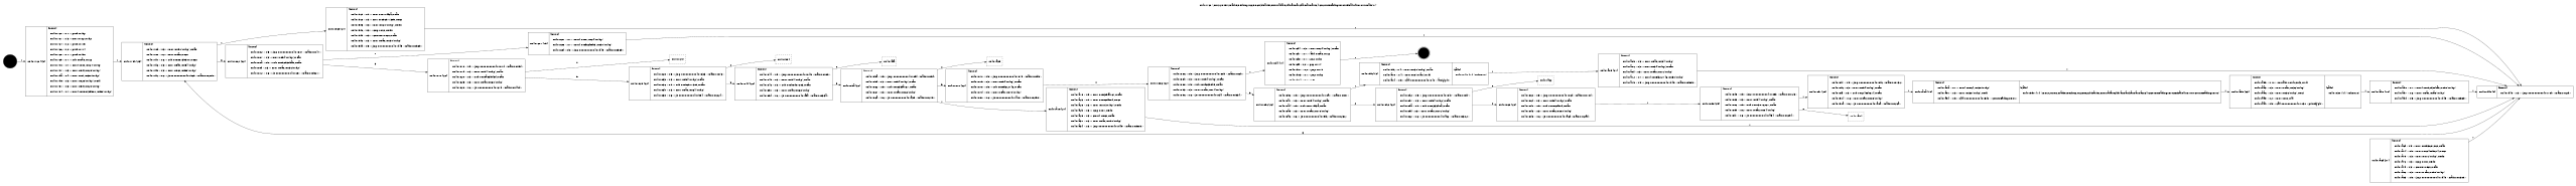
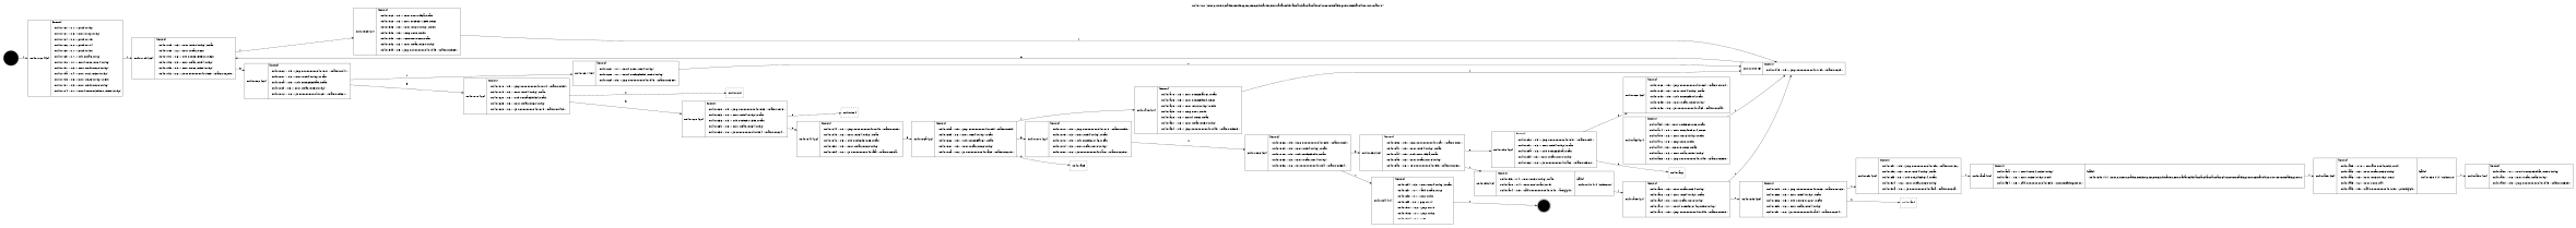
  digraph {
    label="0x4017c0 (/mnt/c/Users/mathe/Desktop/tcc/POCII/binaries/extr_radare2librasmarcharmarmass64.c_countLeadingZeros_Final-ollvm.out::main(0))"
    labelloc=t
    rankdir=LR
    node [shape=record]
    Entry [fillcolor=black height=0.3 shape=circle style=filled width=0.3]
    n2 [label="{\n     0x4017c0 [43]\l\n     | [instrs]\l\n     &nbsp;&nbsp;0x4017c0 \<+1\>: push %rbp\l\n     &nbsp;&nbsp;0x4017c1 \<+3\>: mov %rsp,%rbp\l\n     &nbsp;&nbsp;0x4017c4 \<+2\>: push %r15\l\n     &nbsp;&nbsp;0x4017c6 \<+2\>: push %r14\l\n     &nbsp;&nbsp;0x4017c8 \<+1\>: push %rbx\l\n     &nbsp;&nbsp;0x4017c9 \<+7\>: sub $0xa8,%rsp\l\n     &nbsp;&nbsp;0x4017d0 \<+7\>: movl $0x0,-0x24(%rbp)\l\n     &nbsp;&nbsp;0x4017d7 \<+3\>: mov %edi,-0x28(%rbp)\l\n     &nbsp;&nbsp;0x4017da \<+4\>: mov %rsi,-0x30(%rbp)\l\n     &nbsp;&nbsp;0x4017de \<+3\>: mov -0x28(%rbp),%edi\l\n     &nbsp;&nbsp;0x4017e1 \<+3\>: mov %edi,-0x20(%rbp)\l\n     &nbsp;&nbsp;0x4017e4 \<+7\>: movl $0x88139500,-0x50(%rbp)\l\n  }"]
    n3 [label="{\n     0x4017eb [23]\l\n     | [instrs]\l\n     &nbsp;&nbsp;0x4017eb \<+3\>: mov -0x50(%rbp),%eax\l\n     &nbsp;&nbsp;0x4017ee \<+2\>: mov %eax,%ecx\l\n     &nbsp;&nbsp;0x4017f0 \<+6\>: sub $0x88139500,%ecx\l\n     &nbsp;&nbsp;0x4017f6 \<+3\>: mov %eax,-0x54(%rbp)\l\n     &nbsp;&nbsp;0x4017f9 \<+3\>: mov %ecx,-0x58(%rbp)\l\n     &nbsp;&nbsp;0x4017fc \<+6\>: je 00000000004019c9 \<main+0x209\>\l\n  }"]
    n4 [label="{\n     0x4019c9 [27]\l\n     | [instrs]\l\n     &nbsp;&nbsp;0x4019c9 \<+5\>: mov $0x11df2a,%eax\l\n     &nbsp;&nbsp;0x4019ce \<+5\>: mov $0x9c9713e9,%ecx\l\n     &nbsp;&nbsp;0x4019d3 \<+3\>: mov -0x20(%rbp),%edx\l\n     &nbsp;&nbsp;0x4019d6 \<+3\>: cmp $0x2,%edx\l\n     &nbsp;&nbsp;0x4019d9 \<+3\>: cmovne %ecx,%eax\l\n     &nbsp;&nbsp;0x4019dc \<+3\>: mov %eax,-0x50(%rbp)\l\n     &nbsp;&nbsp;0x4019df \<+5\>: jmp 0000000000401d49 \<main+0x589\>\l\n  }"]
    n5 [label="{\n     0x401802 [22]\l\n     | [instrs]\l\n     &nbsp;&nbsp;0x401802 \<+5\>: jmp 0000000000401807 \<main+0x47\>\l\n     &nbsp;&nbsp;0x401807 \<+3\>: mov -0x54(%rbp),%eax\l\n     &nbsp;&nbsp;0x40180a \<+5\>: sub $0x9253eba9,%eax\l\n     &nbsp;&nbsp;0x40180f \<+3\>: mov %eax,-0x5c(%rbp)\l\n     &nbsp;&nbsp;0x401812 \<+6\>: je 0000000000401ce1 \<main+0x521\>\l\n  }"]
    n6 [label="{\n     0x401d49 [5]\l\n     | [instrs]\l\n     &nbsp;&nbsp;0x401d49 \<+5\>: jmp 00000000004017eb \<main+0x2b\>\l\n  }"]
    n7 [label="{\n     0x401ce1 [19]\l\n     | [instrs]\l\n     &nbsp;&nbsp;0x401ce1 \<+7\>: movl $0x0,-0x24(%rbp)\l\n     &nbsp;&nbsp;0x401ce8 \<+7\>: movl $0xfccf0eb5,-0x50(%rbp)\l\n     &nbsp;&nbsp;0x401cef \<+5\>: jmp 0000000000401d49 \<main+0x589\>\l\n  }"]
    n8 [label="{\n     0x401818 [22]\l\n     | [instrs]\l\n     &nbsp;&nbsp;0x401818 \<+5\>: jmp 000000000040181d \<main+0x5d\>\l\n     &nbsp;&nbsp;0x40181d \<+3\>: mov -0x54(%rbp),%eax\l\n     &nbsp;&nbsp;0x401820 \<+5\>: sub $0x9a83bd5d,%eax\l\n     &nbsp;&nbsp;0x401825 \<+3\>: mov %eax,-0x60(%rbp)\l\n     &nbsp;&nbsp;0x401828 \<+6\>: je 0000000000401c7d \<main+0x4bd\>\l\n  }"]
    n9 [label="{\n     0x401c7d\l\n  }" style=dashed]
    n10 [label="{\n     0x40182e [22]\l\n     | [instrs]\l\n     &nbsp;&nbsp;0x40182e \<+5\>: jmp 0000000000401833 \<main+0x73\>\l\n     &nbsp;&nbsp;0x401833 \<+3\>: mov -0x54(%rbp),%eax\l\n     &nbsp;&nbsp;0x401836 \<+5\>: sub $0x9c9713e9,%eax\l\n     &nbsp;&nbsp;0x40183b \<+3\>: mov %eax,-0x64(%rbp)\l\n     &nbsp;&nbsp;0x40183e \<+6\>: je 00000000004019e4 \<main+0x224\>\l\n  }"]
    Exit [fillcolor=black height=0.3 peripheries=2 shape=circle style=filled width=0.3]
    n12 [label="{\n     0x4019e4\l\n  }" style=dashed]
    n13 [label="{\n     0x401844 [22]\l\n     | [instrs]\l\n     &nbsp;&nbsp;0x401844 \<+5\>: jmp 0000000000401849 \<main+0x89\>\l\n     &nbsp;&nbsp;0x401849 \<+3\>: mov -0x54(%rbp),%eax\l\n     &nbsp;&nbsp;0x40184c \<+5\>: sub $0xb8d87c85,%eax\l\n     &nbsp;&nbsp;0x401851 \<+3\>: mov %eax,-0x68(%rbp)\l\n     &nbsp;&nbsp;0x401854 \<+6\>: je 0000000000401afa \<main+0x33a\>\l\n  }"]
    n14 [label="{\n     0x401ab0 [18]\l\n     | [instrs]\l\n     &nbsp;&nbsp;0x401ab0 \<+7\>: movl $0x9253eba9,-0x50(%rbp)\l\n     &nbsp;&nbsp;0x401ab7 \<+6\>: mov %eax,-0xa8(%rbp)\l\n     &nbsp;&nbsp;0x401abd \<+5\>: jmp 0000000000401d49 \<main+0x589\>\l\n  }"]
-   n15 [label="{\n     0x401afa\l\n  }" style=dashed]
    n16 [label="{\n     0x40185a [22]\l\n     | [instrs]\l\n     &nbsp;&nbsp;0x40185a \<+5\>: jmp 000000000040185f \<main+0x9f\>\l\n     &nbsp;&nbsp;0x40185f \<+3\>: mov -0x54(%rbp),%eax\l\n     &nbsp;&nbsp;0x401862 \<+5\>: sub $0xc35fa167,%eax\l\n     &nbsp;&nbsp;0x401867 \<+3\>: mov %eax,-0x6c(%rbp)\l\n     &nbsp;&nbsp;0x40186a \<+6\>: je 0000000000401a39 \<main+0x279\>\l\n  }"]
    n17 [label="{\n     0x401a99 [23]\l\n     | [instrs]\l\n     &nbsp;&nbsp;0x401a99 \<+10\>: movabs $0x4020f2,%rdi\l\n     &nbsp;&nbsp;0x401aa3 \<+3\>: mov %eax,-0x3c(%rbp)\l\n     &nbsp;&nbsp;0x401aa6 \<+3\>: mov -0x3c(%rbp),%esi\l\n     &nbsp;&nbsp;0x401aa9 \<+2\>: mov $0x0,%al\l\n     &nbsp;&nbsp;0x401aab \<+5\>: call 0000000000401030 \<printf@plt\>\l\n     | [calls]\l\n     &nbsp;&nbsp;0x401030 \{1\} (unknown)\l\n  }"]
    n18 [label="{\n     0x401a39\l\n  }" style=dashed]
    n19 [label="{\n     0x401870 [22]\l\n     | [instrs]\l\n     &nbsp;&nbsp;0x401870 \<+5\>: jmp 0000000000401875 \<main+0xb5\>\l\n     &nbsp;&nbsp;0x401875 \<+3\>: mov -0x54(%rbp),%eax\l\n     &nbsp;&nbsp;0x401878 \<+5\>: sub $0xef612746,%eax\l\n     &nbsp;&nbsp;0x40187d \<+3\>: mov %eax,-0x70(%rbp)\l\n     &nbsp;&nbsp;0x401880 \<+6\>: je 0000000000401a1e \<main+0x25e\>\l\n  }"]
    n20 [label="{\n     0x401a1e [27]\l\n     | [instrs]\l\n     &nbsp;&nbsp;0x401a1e \<+5\>: mov $0xc35fa167,%eax\l\n     &nbsp;&nbsp;0x401a23 \<+5\>: mov $0xecef90d,%ecx\l\n     &nbsp;&nbsp;0x401a28 \<+3\>: mov -0x1c(%rbp),%edx\l\n     &nbsp;&nbsp;0x401a2b \<+3\>: cmp $0x1,%edx\l\n     &nbsp;&nbsp;0x401a2e \<+3\>: cmovl %ecx,%eax\l\n     &nbsp;&nbsp;0x401a31 \<+3\>: mov %eax,-0x50(%rbp)\l\n     &nbsp;&nbsp;0x401a34 \<+5\>: jmp 0000000000401d49 \<main+0x589\>\l\n  }"]
    n21 [label="{\n     0x401886 [22]\l\n     | [instrs]\l\n     &nbsp;&nbsp;0x401886 \<+5\>: jmp 000000000040188b \<main+0xcb\>\l\n     &nbsp;&nbsp;0x40188b \<+3\>: mov -0x54(%rbp),%eax\l\n     &nbsp;&nbsp;0x40188e \<+5\>: sub $0xfccf0eb5,%eax\l\n     &nbsp;&nbsp;0x401893 \<+3\>: mov %eax,-0x74(%rbp)\l\n     &nbsp;&nbsp;0x401896 \<+6\>: je 0000000000401cf4 \<main+0x534\>\l\n  }"]
    n22 [label="{\n     0x401a8a [15]\l\n     | [instrs]\l\n     &nbsp;&nbsp;0x401a8a \<+7\>: movl $0x64,-0x38(%rbp)\l\n     &nbsp;&nbsp;0x401a91 \<+3\>: mov -0x38(%rbp),%edi\l\n     &nbsp;&nbsp;0x401a94 \<+5\>: call 00000000004015d0 \<countLeadingZeros\>\l\n     | [calls]\l\n     &nbsp;&nbsp;0x4015d0 \{1\} (/mnt/c/Users/mathe/Desktop/tcc/POCII/binaries/extr_radare2librasmarcharmarmass64.c_countLeadingZeros_Final-ollvm.out::countLeadingZeros)\l\n  }"]
    n23 [label="{\n     0x401cf4 [17]\l\n     | [instrs]\l\n     &nbsp;&nbsp;0x401cf4 \<+3\>: mov -0x24(%rbp),%eax\l\n     &nbsp;&nbsp;0x401cf7 \<+7\>: add $0xa8,%rsp\l\n     &nbsp;&nbsp;0x401cfe \<+1\>: pop %rbx\l\n     &nbsp;&nbsp;0x401cff \<+2\>: pop %r14\l\n     &nbsp;&nbsp;0x401d01 \<+2\>: pop %r15\l\n     &nbsp;&nbsp;0x401d03 \<+1\>: pop %rbp\l\n     &nbsp;&nbsp;0x401d04 \<+1\>: ret\l\n  }"]
    n24 [label="{\n     0x40189c [22]\l\n     | [instrs]\l\n     &nbsp;&nbsp;0x40189c \<+5\>: jmp 00000000004018a1 \<main+0xe1\>\l\n     &nbsp;&nbsp;0x4018a1 \<+3\>: mov -0x54(%rbp),%eax\l\n     &nbsp;&nbsp;0x4018a4 \<+5\>: sub $0x11df2a,%eax\l\n     &nbsp;&nbsp;0x4018a9 \<+3\>: mov %eax,-0x78(%rbp)\l\n     &nbsp;&nbsp;0x4018ac \<+6\>: je 00000000004019fc \<main+0x23c\>\l\n  }"]
    n25 [label="{\n     0x4018f7 [25]\l\n     | [instrs]\l\n     &nbsp;&nbsp;0x4018f7 \<+5\>: jmp 00000000004018fc \<main+0x13c\>\l\n     &nbsp;&nbsp;0x4018fc \<+3\>: mov -0x54(%rbp),%eax\l\n     &nbsp;&nbsp;0x4018ff \<+5\>: sub $0x24eeb614,%eax\l\n     &nbsp;&nbsp;0x401904 \<+6\>: mov %eax,-0x88(%rbp)\l\n     &nbsp;&nbsp;0x40190a \<+6\>: je 0000000000401a8a \<main+0x2ca\>\l\n  }"]
    n26 [label="{\n     0x4019fc [13]\l\n     | [instrs]\l\n     &nbsp;&nbsp;0x4019fc \<+4\>: mov -0x30(%rbp),%rax\l\n     &nbsp;&nbsp;0x401a00 \<+4\>: mov 0x8(%rax),%rdi\l\n     &nbsp;&nbsp;0x401a04 \<+5\>: call 0000000000401040 \<atoi@plt\>\l\n     | [calls]\l\n     &nbsp;&nbsp;0x401040 \{1\} (unknown)\l\n  }"]
    n27 [label="{\n     0x4018b2 [22]\l\n     | [instrs]\l\n     &nbsp;&nbsp;0x4018b2 \<+5\>: jmp 00000000004018b7 \<main+0xf7\>\l\n     &nbsp;&nbsp;0x4018b7 \<+3\>: mov -0x54(%rbp),%eax\l\n     &nbsp;&nbsp;0x4018ba \<+5\>: sub $0xc333b0a,%eax\l\n     &nbsp;&nbsp;0x4018bf \<+3\>: mov %eax,-0x7c(%rbp)\l\n     &nbsp;&nbsp;0x4018c2 \<+6\>: je 0000000000401ac2 \<main+0x302\>\l\n  }"]
    n28 [label="{\n     0x401a54\l\n  }" style=dashed]
    n29 [label="{\n     0x401a09 [21]\l\n     | [instrs]\l\n     &nbsp;&nbsp;0x401a09 \<+3\>: mov %eax,-0x34(%rbp)\l\n     &nbsp;&nbsp;0x401a0c \<+3\>: mov -0x34(%rbp),%eax\l\n     &nbsp;&nbsp;0x401a0f \<+3\>: mov %eax,-0x1c(%rbp)\l\n     &nbsp;&nbsp;0x401a12 \<+7\>: movl $0xef612746,-0x50(%rbp)\l\n     &nbsp;&nbsp;0x401a19 \<+5\>: jmp 0000000000401d49 \<main+0x589\>\l\n  }"]
    n30 [label="{\n     0x401ac2\l\n  }" style=dashed]
    n31 [label="{\n     0x4018c8 [22]\l\n     | [instrs]\l\n     &nbsp;&nbsp;0x4018c8 \<+5\>: jmp 00000000004018cd \<main+0x10d\>\l\n     &nbsp;&nbsp;0x4018cd \<+3\>: mov -0x54(%rbp),%eax\l\n     &nbsp;&nbsp;0x4018d0 \<+5\>: sub $0xecef90d,%eax\l\n     &nbsp;&nbsp;0x4018d5 \<+3\>: mov %eax,-0x80(%rbp)\l\n     &nbsp;&nbsp;0x4018d8 \<+6\>: je 0000000000401a6f \<main+0x2af\>\l\n  }"]
    n32 [label="{\n     0x4018de [25]\l\n     | [instrs]\l\n     &nbsp;&nbsp;0x4018de \<+5\>: jmp 00000000004018e3 \<main+0x123\>\l\n     &nbsp;&nbsp;0x4018e3 \<+3\>: mov -0x54(%rbp),%eax\l\n     &nbsp;&nbsp;0x4018e6 \<+5\>: sub $0x13012227,%eax\l\n     &nbsp;&nbsp;0x4018eb \<+6\>: mov %eax,-0x84(%rbp)\l\n     &nbsp;&nbsp;0x4018f1 \<+6\>: je 0000000000401a54 \<main+0x294\>\l\n  }"]
    n33 [label="{\n     0x401a6f [27]\l\n     | [instrs]\l\n     &nbsp;&nbsp;0x401a6f \<+5\>: mov $0x536812ce,%eax\l\n     &nbsp;&nbsp;0x401a74 \<+5\>: mov $0x24eeb614,%ecx\l\n     &nbsp;&nbsp;0x401a79 \<+3\>: mov -0x1c(%rbp),%edx\l\n     &nbsp;&nbsp;0x401a7c \<+3\>: cmp $0x0,%edx\l\n     &nbsp;&nbsp;0x401a7f \<+3\>: cmove %ecx,%eax\l\n     &nbsp;&nbsp;0x401a82 \<+3\>: mov %eax,-0x50(%rbp)\l\n     &nbsp;&nbsp;0x401a85 \<+5\>: jmp 0000000000401d49 \<main+0x589\>\l\n  }"]
    Entry -> n2 [label=" 1"]
    n2 -> n3 [label=" 1"]
    n3 -> n4 [label=" 1"]
    n3 -> n5 [label=" 6"]
    n4 -> n6 [label=" 1"]
    n5 -> n7 [label=" 1"]
    n5 -> n8 [label=" 5"]
    n6 -> n3 [label=" 6"]
    n7 -> n6 [label=" 1"]
    n8 -> n9 [label=" 0"]
    n8 -> n10 [label=" 5"]
    n10 -> n12 [label=" 0"]
    n10 -> n13 [label=" 5"]
-   n13 -> n15 [label=" 0"]
    n13 -> n16 [label=" 5"]
-   n14 -> n6 [label=" 1"]
    n16 -> n18 [label=" 0"]
    n16 -> n19 [label=" 5"]
    n16 -> n20 [label=" 1"]
    n17 -> n14 [label=" 1"]
    n19 -> n21 [label=" 4"]
    n20 -> n6 [label=" 1"]
    n21 -> n23 [label=" 1"]
    n21 -> n24 [label=" 3"]
    n22 -> n17 [label=" 1"]
    n23 -> Exit [label=" 1"]
    n24 -> n26 [label=" 1"]
    n24 -> n27 [label=" 2"]
    n25 -> n22 [label=" 1"]
    n26 -> n29 [label=" 1"]
    n27 -> n30 [label=" 0"]
    n27 -> n31 [label=" 2"]
    n29 -> n6 [label=" 1"]
-   n31 -> n32 [label=" 1"]
+   n29 -> n32 [label=" 1"]
    n32 -> n25 [label=" 1"]
    n32 -> n28 [label=" 0"]
    n33 -> n6 [label=" 1"]
  }
